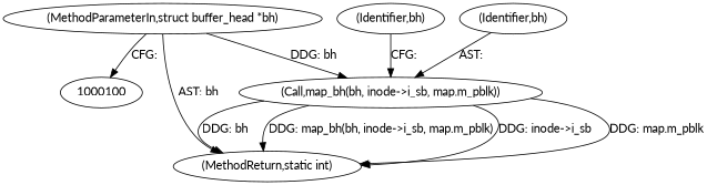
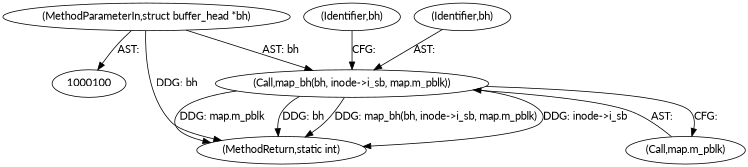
  digraph {
    fontname=Lato
    node [fontname=Lato]
    edge [fontname=Lato]
    n1 [label="(Call,map_bh(bh, inode->i_sb, map.m_pblk))"]
+   n2 [label="(Call,map.m_pblk)"]
    n3 [label="(MethodReturn,static int)"]
    n4 [label="(MethodParameterIn,struct buffer_head *bh)"]
    1000100
    n6 [label="(Identifier,bh)"]
    n7 [label="(Identifier,bh)"]
+   n1 -> n2 [label="CFG: "]
    n1 -> n3 [label="DDG: map.m_pblk"]
    n1 -> n3 [label="DDG: bh"]
    n1 -> n3 [label="DDG: map_bh(bh, inode->i_sb, map.m_pblk)"]
    n1 -> n3 [label="DDG: inode->i_sb"]
-   n4 -> n1 [label="DDG: bh"]
-   n4 -> n3 [label="AST: bh"]
-   n4 -> 1000100 [label="CFG: "]
+   n2 -> n1 [label="AST: "]
+   n4 -> n1 [label="AST: bh"]
+   n4 -> n3 [label="DDG: bh"]
+   n4 -> 1000100 [label="AST: "]
    n6 -> n1 [label="CFG: "]
    n7 -> n1 [label="AST: "]
  }
